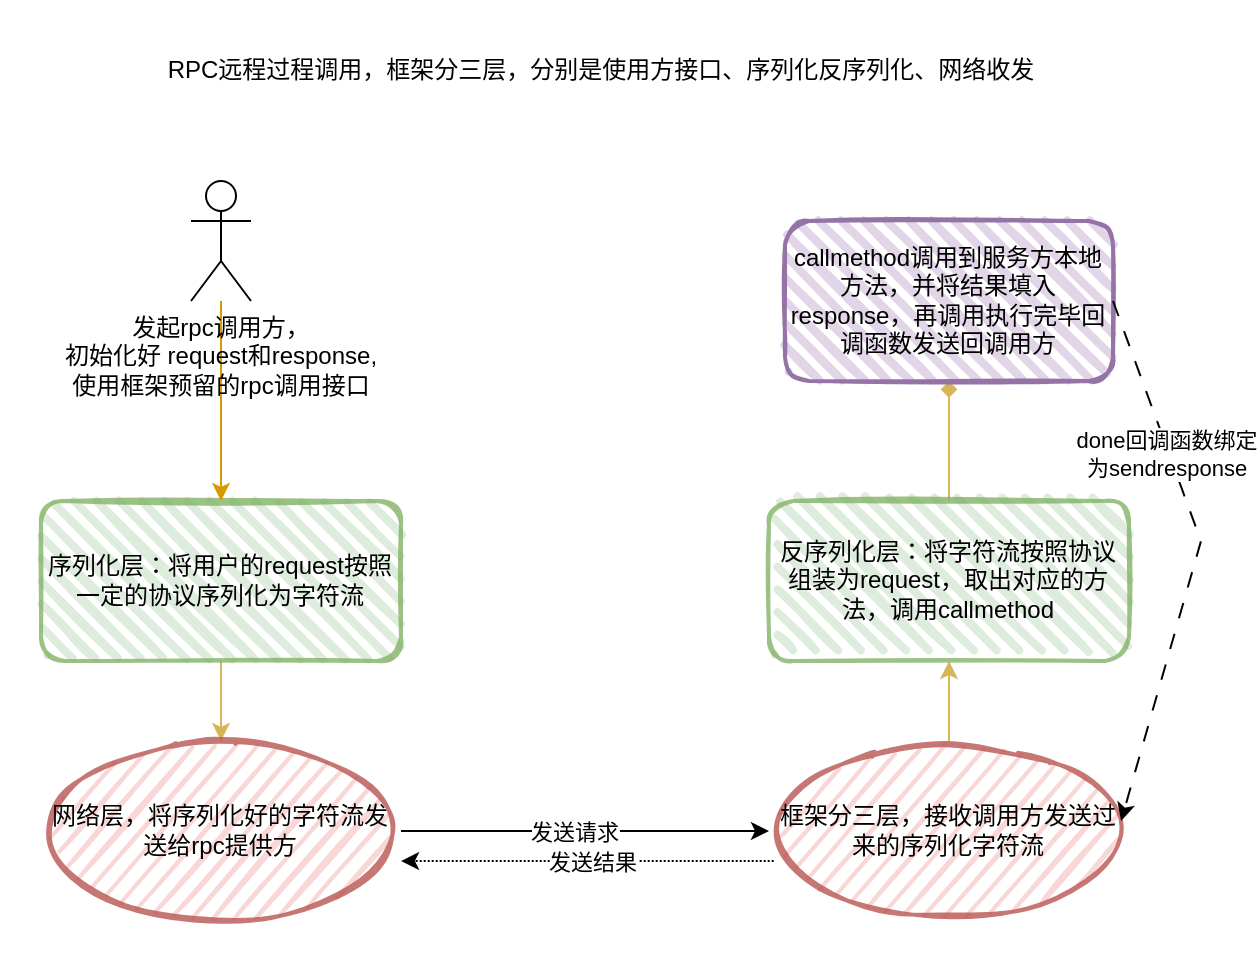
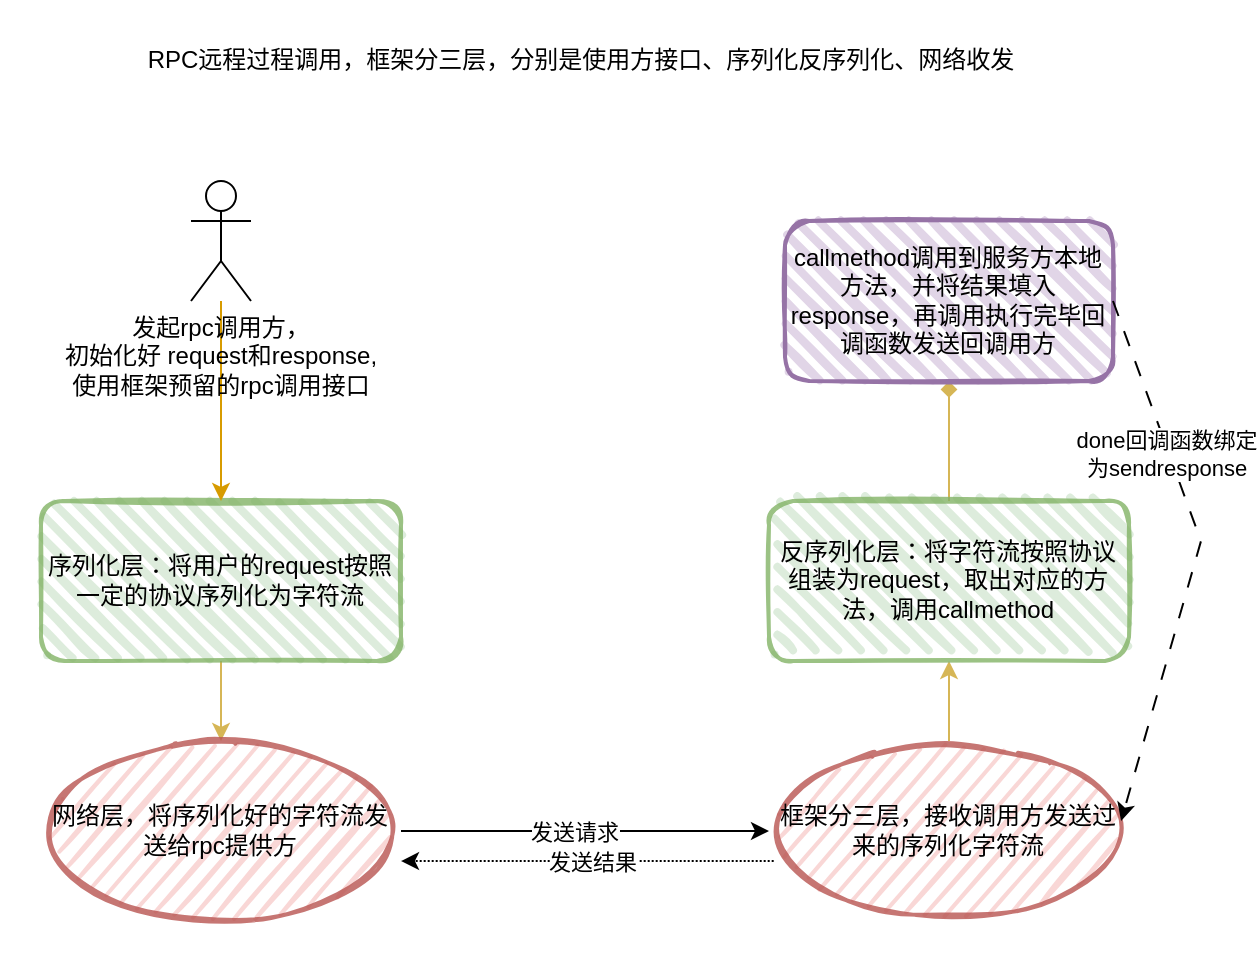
  <mxCell id="0" />
  <mxCell id="1" parent="0" />
- <mxCell id="2" value="RPC远程过程调用，框架分三层，分别是使用方接口、序列化反序列化、网络收发" style="text;html=1;align=center;verticalAlign=middle;resizable=0;points=[];autosize=1;strokeColor=none;fillColor=none;" vertex="1" parent="1"><mxGeometry x="70" y="20" width="460" height="30" as="geometry" /></mxCell>
+ <mxCell id="2" value="RPC远程过程调用，框架分三层，分别是使用方接口、序列化反序列化、网络收发" style="text;html=1;align=center;verticalAlign=middle;resizable=0;points=[];autosize=1;strokeColor=none;fillColor=none;" vertex="1" parent="1"><mxGeometry x="60" y="15" width="460" height="30" as="geometry" /></mxCell>
  <mxCell id="3" style="edgeStyle=orthogonalEdgeStyle;rounded=0;orthogonalLoop=1;jettySize=auto;html=1;entryX=0.5;entryY=0;entryDx=0;entryDy=0;fillColor=#fff2cc;strokeColor=#d6b656;" edge="1" parent="1" source="4" target="9"><mxGeometry relative="1" as="geometry" /></mxCell>
  <mxCell id="4" value="序列化层：将用户的request按照一定的协议序列化为字符流" style="rounded=1;whiteSpace=wrap;html=1;strokeWidth=2;fillWeight=4;hachureGap=8;hachureAngle=45;fillColor=#d5e8d4;sketch=1;opacity=80;strokeColor=#82b366;" vertex="1" parent="1"><mxGeometry x="20" y="250" width="180" height="80" as="geometry" /></mxCell>
  <mxCell id="5" style="edgeStyle=orthogonalEdgeStyle;rounded=0;orthogonalLoop=1;jettySize=auto;html=1;entryX=0.5;entryY=0;entryDx=0;entryDy=0;fillColor=#ffe6cc;strokeColor=#d79b00;" edge="1" parent="1" source="6" target="4"><mxGeometry relative="1" as="geometry" /></mxCell>
  <mxCell id="6" value="发起rpc调用方，&lt;div&gt;初始化好 request和response,&lt;/div&gt;&lt;div&gt;使用框架预留的rpc调用接口&lt;/div&gt;" style="shape=umlActor;verticalLabelPosition=bottom;verticalAlign=top;html=1;" vertex="1" parent="1"><mxGeometry x="95" y="90" width="30" height="60" as="geometry" /></mxCell>
  <mxCell id="7" style="edgeStyle=orthogonalEdgeStyle;rounded=0;orthogonalLoop=1;jettySize=auto;html=1;entryX=0;entryY=0.5;entryDx=0;entryDy=0;" edge="1" parent="1" source="9" target="11"><mxGeometry relative="1" as="geometry" /></mxCell>
  <mxCell id="8" value="发送请求" style="edgeLabel;html=1;align=center;verticalAlign=middle;resizable=0;points=[];" vertex="1" connectable="0" parent="7"><mxGeometry x="-0.07" relative="1" as="geometry"><mxPoint as="offset" /></mxGeometry></mxCell>
  <mxCell id="9" value="网络层，将序列化好的字符流发送给rpc提供方" style="ellipse;whiteSpace=wrap;html=1;strokeWidth=2;fillWeight=2;hachureGap=8;fillColor=#f8cecc;fillStyle=dots;sketch=1;opacity=80;strokeColor=#b85450;" vertex="1" parent="1"><mxGeometry x="20" y="370" width="180" height="90" as="geometry" /></mxCell>
  <mxCell id="10" style="edgeStyle=orthogonalEdgeStyle;rounded=0;orthogonalLoop=1;jettySize=auto;html=1;entryX=0.5;entryY=1;entryDx=0;entryDy=0;fillColor=#fff2cc;strokeColor=#d6b656;" edge="1" parent="1" source="11" target="13"><mxGeometry relative="1" as="geometry" /></mxCell>
  <mxCell id="11" value="框架分三层，接收调用方发送过来的序列化字符流" style="ellipse;whiteSpace=wrap;html=1;strokeWidth=2;fillWeight=2;hachureGap=8;fillColor=#f8cecc;fillStyle=dots;sketch=1;opacity=80;strokeColor=#b85450;" vertex="1" parent="1"><mxGeometry x="384" y="370" width="180" height="90" as="geometry" /></mxCell>
  <mxCell id="12" style="edgeStyle=orthogonalEdgeStyle;rounded=0;orthogonalLoop=1;jettySize=auto;html=1;entryX=0.5;entryY=1;entryDx=0;entryDy=0;fillColor=#fff2cc;strokeColor=#d6b656;endArrow=diamond;" edge="1" parent="1" source="13" target="14"><mxGeometry relative="1" as="geometry" /></mxCell>
  <mxCell id="13" value="反序列化层：将字符流按照协议组装为request，取出对应的方法，调用callmethod" style="rounded=1;whiteSpace=wrap;html=1;strokeWidth=2;fillWeight=4;hachureGap=8;hachureAngle=45;fillColor=#d5e8d4;sketch=1;opacity=80;strokeColor=#82b366;" vertex="1" parent="1"><mxGeometry x="384" y="250" width="180" height="80" as="geometry" /></mxCell>
  <mxCell id="14" value="callmethod调用到服务方本地方法，并将结果填入response，再调用执行完毕回调函数发送回调用方" style="rounded=1;whiteSpace=wrap;html=1;strokeWidth=2;fillWeight=4;hachureGap=8;hachureAngle=45;fillColor=#e1d5e7;sketch=1;strokeColor=#9673a6;" vertex="1" parent="1"><mxGeometry x="392" y="110" width="164" height="80" as="geometry" /></mxCell>
  <mxCell id="15" value="" style="endArrow=classic;html=1;rounded=0;entryX=0.978;entryY=0.444;entryDx=0;entryDy=0;entryPerimeter=0;dashed=1;dashPattern=8 8;" edge="1" parent="1" target="11"><mxGeometry width="50" height="50" relative="1" as="geometry"><mxPoint x="556" y="150" as="sourcePoint" /><mxPoint x="606" y="100" as="targetPoint" /><Array as="points"><mxPoint x="600" y="270" /></Array></mxGeometry></mxCell>
  <mxCell id="16" value="done回调函数绑定&lt;div&gt;为sendresponse&lt;/div&gt;" style="edgeLabel;html=1;align=center;verticalAlign=middle;resizable=0;points=[];" vertex="1" connectable="0" parent="15"><mxGeometry x="-0.404" y="-2" relative="1" as="geometry"><mxPoint as="offset" /></mxGeometry></mxCell>
  <mxCell id="17" value="" style="endArrow=classic;html=1;rounded=0;entryX=1;entryY=0.667;entryDx=0;entryDy=0;entryPerimeter=0;exitX=0.013;exitY=0.667;exitDx=0;exitDy=0;exitPerimeter=0;dashed=1;dashPattern=1 1;" edge="1" parent="1" source="11" target="9"><mxGeometry width="50" height="50" relative="1" as="geometry"><mxPoint x="340" y="400" as="sourcePoint" /><mxPoint x="390" y="350" as="targetPoint" /></mxGeometry></mxCell>
  <mxCell id="18" value="发送结果" style="edgeLabel;html=1;align=center;verticalAlign=middle;resizable=0;points=[];" vertex="1" connectable="0" parent="17"><mxGeometry x="-0.026" relative="1" as="geometry"><mxPoint as="offset" /></mxGeometry></mxCell>
